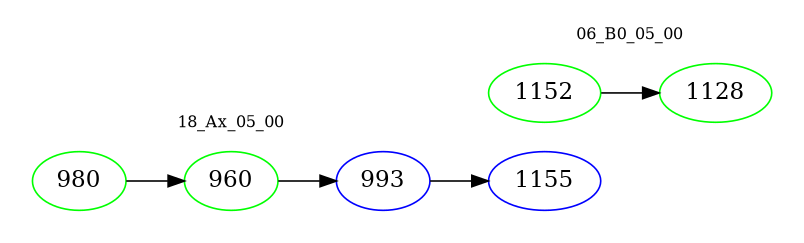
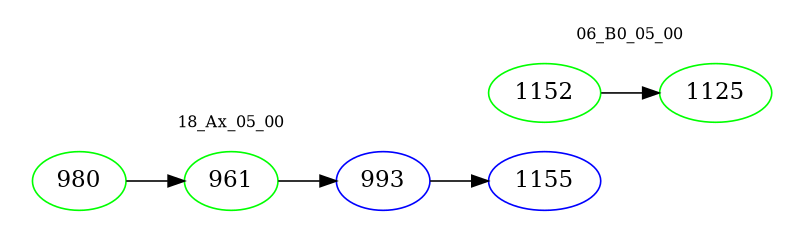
  digraph {
    rankdir=LR
    node [color=green]
    edge [color=black]
    n1 [label=980]
-   n2 [label=960]
+   n2 [label=961]
    n3 [color=blue label=993]
    n4 [label=1152]
-   n5 [label=1128]
+   n5 [label=1125]
    n6 [color=blue label=1155]
    subgraph cluster_1 {
      color=white
      fontsize=10
      label="18_Ax_05_00"
      n1
      n2
      n3
    }
    subgraph cluster_2 {
      color=white
      fontsize=10
      label="06_B0_05_00"
      n4
      n5
      n6
    }
    n1 -> n2
    n2 -> n3
    n3 -> n6
    n4 -> n5
  }
